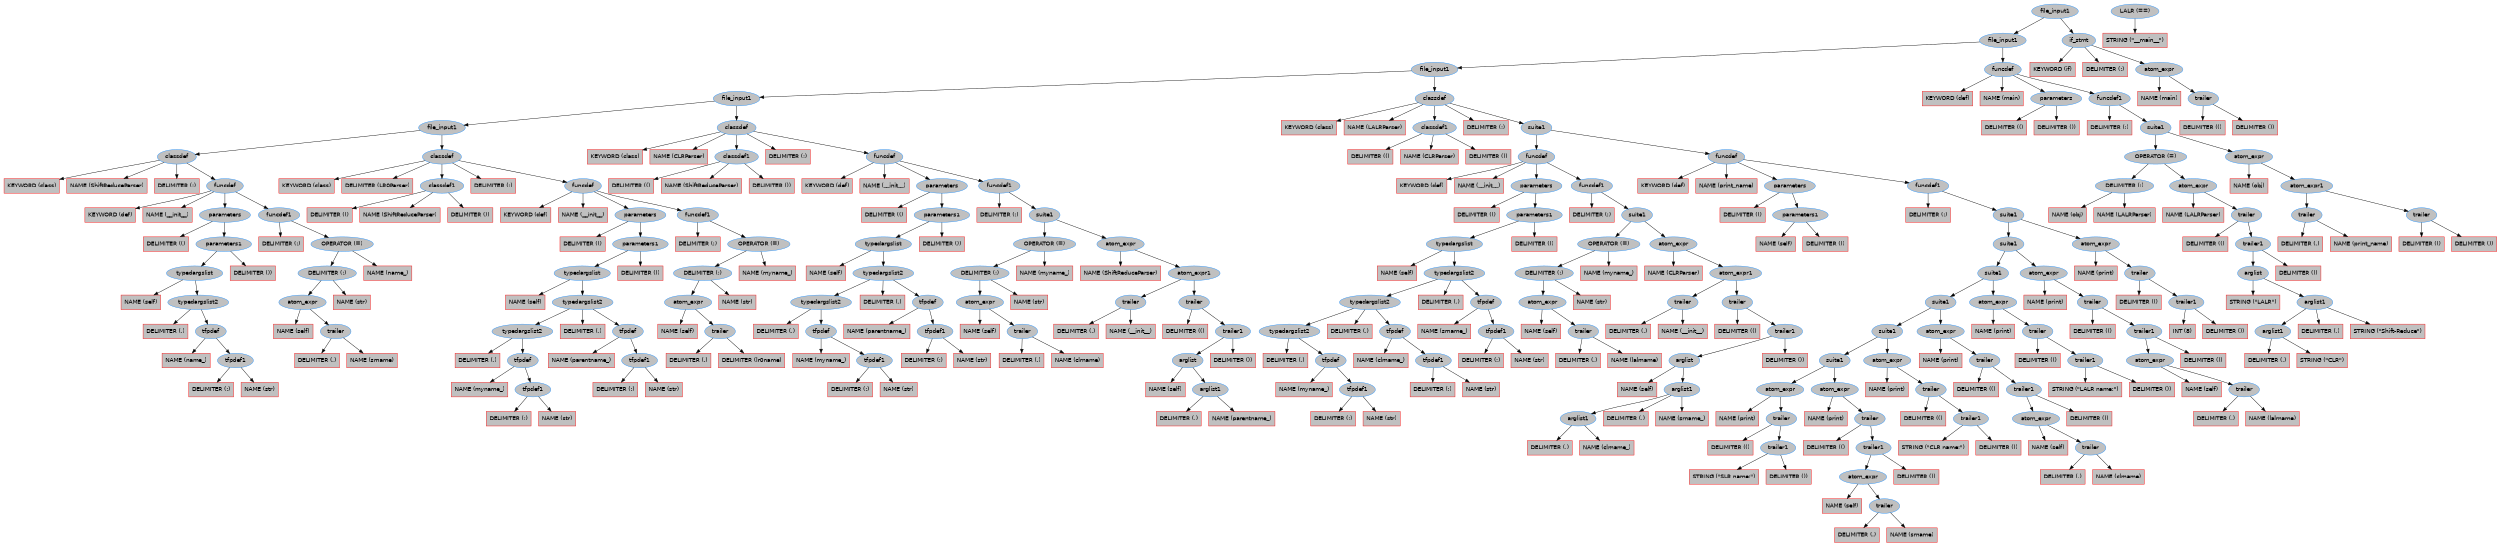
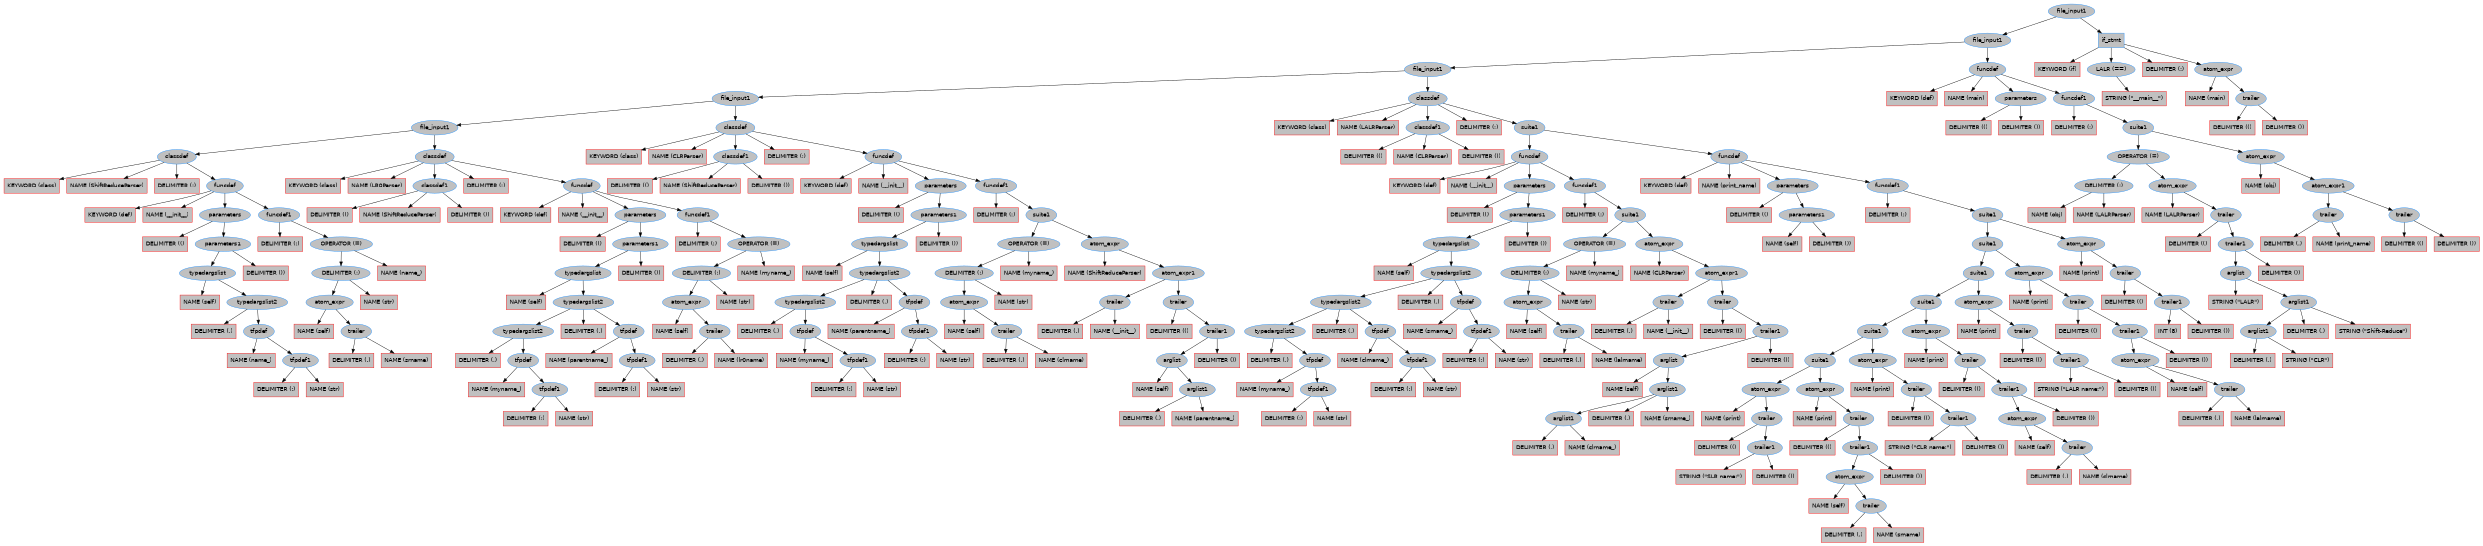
  digraph {
    fontname="DejaVu Sans"
    node [color=red fillcolor=grey fontname="DejaVu Sans" shape=box style=filled]
    edge [fontname="DejaVu Sans"]
    n1 [color=dodgerblue label=file_input1 shape=ellipse]
    n2 [color=dodgerblue label=file_input1 shape=ellipse]
-   n3 [color=dodgerblue label=if_stmt shape=ellipse]
+   n3 [color=dodgerblue label=if_stmt]
    n4 [color=dodgerblue label=file_input1 shape=ellipse]
    n5 [color=dodgerblue label=funcdef shape=ellipse]
    n6 [label="KEYWORD (if)"]
    n7 [color=dodgerblue label="LALR (==)" shape=ellipse]
    n8 [label="DELIMITER (:)"]
    n9 [color=dodgerblue label=atom_expr shape=ellipse]
    n10 [color=dodgerblue label=file_input1 shape=ellipse]
    n11 [color=dodgerblue label=classdef shape=ellipse]
    n12 [label="KEYWORD (def)"]
    n13 [label="NAME (main)"]
    n14 [color=dodgerblue label=parameters shape=ellipse]
    n15 [color=dodgerblue label=funcdef1 shape=ellipse]
    n16 [color=dodgerblue label=file_input1 shape=ellipse]
    n17 [color=dodgerblue label=classdef shape=ellipse]
    n18 [label="KEYWORD (class)"]
    n19 [label="NAME (LALRParser)"]
    n20 [color=dodgerblue label=classdef1 shape=ellipse]
    n21 [label="DELIMITER (:)"]
    n22 [color=dodgerblue label=suite1 shape=ellipse]
    n23 [color=dodgerblue label=classdef shape=ellipse]
    n24 [color=dodgerblue label=classdef shape=ellipse]
    n25 [label="KEYWORD (class)"]
    n26 [label="NAME (CLRParser)"]
    n27 [color=dodgerblue label=classdef1 shape=ellipse]
    n28 [label="DELIMITER (:)"]
    n29 [color=dodgerblue label=funcdef shape=ellipse]
    n30 [label="KEYWORD (class)"]
    n31 [label="NAME (ShiftReduceParser)"]
    n32 [label="DELIMITER (:)"]
    n33 [color=dodgerblue label=funcdef shape=ellipse]
    n34 [label="KEYWORD (class)"]
-   n35 [label="DELIMITER (LR0Parser)"]
+   n35 [label="NAME (LR0Parser)"]
    n36 [color=dodgerblue label=classdef1 shape=ellipse]
    n37 [label="DELIMITER (:)"]
    n38 [color=dodgerblue label=funcdef shape=ellipse]
    n39 [label="KEYWORD (def)"]
    n40 [label="NAME (__init__)"]
    n41 [color=dodgerblue label=parameters shape=ellipse]
    n42 [color=dodgerblue label=funcdef1 shape=ellipse]
    n43 [label="DELIMITER (()"]
    n44 [color=dodgerblue label=parameters1 shape=ellipse]
    n45 [label="DELIMITER (:)"]
    n46 [color=dodgerblue label="OPERATOR (=)" shape=ellipse]
    n47 [color=dodgerblue label=typedargslist shape=ellipse]
    n48 [label="DELIMITER ())"]
    n49 [label="NAME (self)"]
    n50 [color=dodgerblue label=typedargslist2 shape=ellipse]
    n51 [label="DELIMITER (,)"]
    n52 [color=dodgerblue label=tfpdef shape=ellipse]
    n53 [label="NAME (name_)"]
    n54 [color=dodgerblue label=tfpdef1 shape=ellipse]
    n55 [label="DELIMITER (:)"]
    n56 [label="NAME (str)"]
    n57 [color=dodgerblue label="DELIMITER (:)" shape=ellipse]
    n58 [label="NAME (name_)"]
    n59 [color=dodgerblue label=atom_expr shape=ellipse]
    n60 [label="NAME (str)"]
    n61 [label="NAME (self)"]
    n62 [color=dodgerblue label=trailer shape=ellipse]
    n63 [label="DELIMITER (.)"]
    n64 [label="NAME (srname)"]
    n65 [label="DELIMITER (()"]
    n66 [label="NAME (ShiftReduceParser)"]
    n67 [label="DELIMITER ())"]
    n68 [label="KEYWORD (def)"]
    n69 [label="NAME (__init__)"]
    n70 [color=dodgerblue label=parameters shape=ellipse]
    n71 [color=dodgerblue label=funcdef1 shape=ellipse]
    n72 [label="DELIMITER (()"]
    n73 [color=dodgerblue label=parameters1 shape=ellipse]
    n74 [label="DELIMITER (:)"]
    n75 [color=dodgerblue label="OPERATOR (=)" shape=ellipse]
    n76 [color=dodgerblue label=typedargslist shape=ellipse]
    n77 [label="DELIMITER ())"]
    n78 [label="NAME (self)"]
    n79 [color=dodgerblue label=typedargslist2 shape=ellipse]
    n80 [color=dodgerblue label=typedargslist2 shape=ellipse]
    n81 [label="DELIMITER (,)"]
    n82 [color=dodgerblue label=tfpdef shape=ellipse]
    n83 [label="DELIMITER (,)"]
    n84 [color=dodgerblue label=tfpdef shape=ellipse]
    n85 [label="NAME (parentname_)"]
    n86 [color=dodgerblue label=tfpdef1 shape=ellipse]
    n87 [label="NAME (myname_)"]
    n88 [color=dodgerblue label=tfpdef1 shape=ellipse]
    n89 [label="DELIMITER (:)"]
    n90 [label="NAME (str)"]
    n91 [label="DELIMITER (:)"]
    n92 [label="NAME (str)"]
    n93 [color=dodgerblue label="DELIMITER (:)" shape=ellipse]
    n94 [label="NAME (myname_)"]
    n95 [color=dodgerblue label=atom_expr shape=ellipse]
    n96 [label="NAME (str)"]
    n97 [label="NAME (self)"]
    n98 [color=dodgerblue label=trailer shape=ellipse]
    n99 [label="DELIMITER (.)"]
-   n100 [label="DELIMITER (lr0name)"]
+   n100 [label="NAME (lr0name)"]
    n101 [label="DELIMITER (()"]
    n102 [label="NAME (ShiftReduceParser)"]
    n103 [label="DELIMITER ())"]
    n104 [label="KEYWORD (def)"]
    n105 [label="NAME (__init__)"]
    n106 [color=dodgerblue label=parameters shape=ellipse]
    n107 [color=dodgerblue label=funcdef1 shape=ellipse]
    n108 [label="DELIMITER (()"]
    n109 [color=dodgerblue label=parameters1 shape=ellipse]
    n110 [label="DELIMITER (:)"]
    n111 [color=dodgerblue label=suite1 shape=ellipse]
    n112 [color=dodgerblue label=typedargslist shape=ellipse]
    n113 [label="DELIMITER ())"]
    n114 [label="NAME (self)"]
    n115 [color=dodgerblue label=typedargslist2 shape=ellipse]
    n116 [color=dodgerblue label=typedargslist2 shape=ellipse]
    n117 [label="DELIMITER (,)"]
    n118 [color=dodgerblue label=tfpdef shape=ellipse]
    n119 [label="DELIMITER (,)"]
    n120 [color=dodgerblue label=tfpdef shape=ellipse]
    n121 [label="NAME (parentname_)"]
    n122 [color=dodgerblue label=tfpdef1 shape=ellipse]
    n123 [label="NAME (myname_)"]
    n124 [color=dodgerblue label=tfpdef1 shape=ellipse]
    n125 [label="DELIMITER (:)"]
    n126 [label="NAME (str)"]
    n127 [label="DELIMITER (:)"]
    n128 [label="NAME (str)"]
    n129 [color=dodgerblue label="OPERATOR (=)" shape=ellipse]
    n130 [color=dodgerblue label=atom_expr shape=ellipse]
    n131 [color=dodgerblue label="DELIMITER (:)" shape=ellipse]
    n132 [label="NAME (myname_)"]
    n133 [label="NAME (ShiftReduceParser)"]
    n134 [color=dodgerblue label=atom_expr1 shape=ellipse]
    n135 [color=dodgerblue label=atom_expr shape=ellipse]
    n136 [label="NAME (str)"]
    n137 [label="NAME (self)"]
    n138 [color=dodgerblue label=trailer shape=ellipse]
    n139 [label="DELIMITER (.)"]
    n140 [label="NAME (clrname)"]
    n141 [color=dodgerblue label=trailer shape=ellipse]
    n142 [color=dodgerblue label=trailer shape=ellipse]
    n143 [label="DELIMITER (.)"]
    n144 [label="NAME (__init__)"]
    n145 [label="DELIMITER (()"]
    n146 [color=dodgerblue label=trailer1 shape=ellipse]
    n147 [color=dodgerblue label=arglist shape=ellipse]
    n148 [label="DELIMITER ())"]
    n149 [label="NAME (self)"]
    n150 [color=dodgerblue label=arglist1 shape=ellipse]
    n151 [label="DELIMITER (,)"]
    n152 [label="NAME (parentname_)"]
    n153 [label="DELIMITER (()"]
    n154 [label="NAME (CLRParser)"]
    n155 [label="DELIMITER ())"]
    n156 [color=dodgerblue label=funcdef shape=ellipse]
    n157 [color=dodgerblue label=funcdef shape=ellipse]
    n158 [label="KEYWORD (def)"]
    n159 [label="NAME (__init__)"]
    n160 [color=dodgerblue label=parameters shape=ellipse]
    n161 [color=dodgerblue label=funcdef1 shape=ellipse]
    n162 [label="KEYWORD (def)"]
    n163 [label="NAME (print_name)"]
    n164 [color=dodgerblue label=parameters shape=ellipse]
    n165 [color=dodgerblue label=funcdef1 shape=ellipse]
    n166 [label="DELIMITER (()"]
    n167 [color=dodgerblue label=parameters1 shape=ellipse]
    n168 [label="DELIMITER (:)"]
    n169 [color=dodgerblue label=suite1 shape=ellipse]
    n170 [color=dodgerblue label=typedargslist shape=ellipse]
    n171 [label="DELIMITER ())"]
    n172 [label="NAME (self)"]
    n173 [color=dodgerblue label=typedargslist2 shape=ellipse]
    n174 [color=dodgerblue label=typedargslist2 shape=ellipse]
    n175 [label="DELIMITER (,)"]
    n176 [color=dodgerblue label=tfpdef shape=ellipse]
    n177 [color=dodgerblue label=typedargslist2 shape=ellipse]
    n178 [label="DELIMITER (,)"]
    n179 [color=dodgerblue label=tfpdef shape=ellipse]
    n180 [label="NAME (srname_)"]
    n181 [color=dodgerblue label=tfpdef1 shape=ellipse]
    n182 [label="DELIMITER (,)"]
    n183 [color=dodgerblue label=tfpdef shape=ellipse]
    n184 [label="NAME (clrname_)"]
    n185 [color=dodgerblue label=tfpdef1 shape=ellipse]
    n186 [label="NAME (myname_)"]
    n187 [color=dodgerblue label=tfpdef1 shape=ellipse]
    n188 [label="DELIMITER (:)"]
    n189 [label="NAME (str)"]
    n190 [label="DELIMITER (:)"]
    n191 [label="NAME (str)"]
    n192 [label="DELIMITER (:)"]
    n193 [label="NAME (str)"]
    n194 [color=dodgerblue label="OPERATOR (=)" shape=ellipse]
    n195 [color=dodgerblue label=atom_expr shape=ellipse]
    n196 [color=dodgerblue label="DELIMITER (:)" shape=ellipse]
    n197 [label="NAME (myname_)"]
    n198 [label="NAME (CLRParser)"]
    n199 [color=dodgerblue label=atom_expr1 shape=ellipse]
    n200 [color=dodgerblue label=atom_expr shape=ellipse]
    n201 [label="NAME (str)"]
    n202 [label="NAME (self)"]
    n203 [color=dodgerblue label=trailer shape=ellipse]
    n204 [label="DELIMITER (.)"]
    n205 [label="NAME (lalrname)"]
    n206 [color=dodgerblue label=trailer shape=ellipse]
    n207 [color=dodgerblue label=trailer shape=ellipse]
    n208 [label="DELIMITER (.)"]
    n209 [label="NAME (__init__)"]
    n210 [label="DELIMITER (()"]
    n211 [color=dodgerblue label=trailer1 shape=ellipse]
    n212 [color=dodgerblue label=arglist shape=ellipse]
    n213 [label="DELIMITER ())"]
    n214 [label="NAME (self)"]
    n215 [color=dodgerblue label=arglist1 shape=ellipse]
    n216 [color=dodgerblue label=arglist1 shape=ellipse]
    n217 [label="DELIMITER (,)"]
    n218 [label="NAME (srname_)"]
    n219 [label="DELIMITER (,)"]
    n220 [label="NAME (clrname_)"]
    n221 [label="DELIMITER (()"]
    n222 [color=dodgerblue label=parameters1 shape=ellipse]
    n223 [label="DELIMITER (:)"]
    n224 [color=dodgerblue label=suite1 shape=ellipse]
    n225 [label="NAME (self)"]
    n226 [label="DELIMITER ())"]
    n227 [color=dodgerblue label=suite1 shape=ellipse]
    n228 [color=dodgerblue label=atom_expr shape=ellipse]
    n229 [color=dodgerblue label=suite1 shape=ellipse]
    n230 [color=dodgerblue label=atom_expr shape=ellipse]
    n231 [label="NAME (print)"]
    n232 [color=dodgerblue label=trailer shape=ellipse]
    n233 [color=dodgerblue label=suite1 shape=ellipse]
    n234 [color=dodgerblue label=atom_expr shape=ellipse]
    n235 [label="NAME (print)"]
    n236 [color=dodgerblue label=trailer shape=ellipse]
    n237 [color=dodgerblue label=suite1 shape=ellipse]
    n238 [color=dodgerblue label=atom_expr shape=ellipse]
    n239 [label="NAME (print)"]
    n240 [color=dodgerblue label=trailer shape=ellipse]
    n241 [color=dodgerblue label=suite1 shape=ellipse]
    n242 [color=dodgerblue label=atom_expr shape=ellipse]
    n243 [label="NAME (print)"]
    n244 [color=dodgerblue label=trailer shape=ellipse]
    n245 [color=dodgerblue label=atom_expr shape=ellipse]
    n246 [color=dodgerblue label=atom_expr shape=ellipse]
    n247 [label="NAME (print)"]
    n248 [color=dodgerblue label=trailer shape=ellipse]
    n249 [label="NAME (print)"]
    n250 [color=dodgerblue label=trailer shape=ellipse]
    n251 [label="NAME (print)"]
    n252 [color=dodgerblue label=trailer shape=ellipse]
    n253 [label="DELIMITER (()"]
    n254 [color=dodgerblue label=trailer1 shape=ellipse]
    n255 [label="STRING (\"SLR name:\")"]
    n256 [label="DELIMITER ())"]
    n257 [label="DELIMITER (()"]
    n258 [color=dodgerblue label=trailer1 shape=ellipse]
    n259 [color=dodgerblue label=atom_expr shape=ellipse]
    n260 [label="DELIMITER ())"]
    n261 [label="NAME (self)"]
    n262 [color=dodgerblue label=trailer shape=ellipse]
    n263 [label="DELIMITER (.)"]
    n264 [label="NAME (srname)"]
    n265 [label="DELIMITER (()"]
    n266 [color=dodgerblue label=trailer1 shape=ellipse]
    n267 [label="STRING (\"CLR name:\")"]
    n268 [label="DELIMITER ())"]
    n269 [label="DELIMITER (()"]
    n270 [color=dodgerblue label=trailer1 shape=ellipse]
    n271 [color=dodgerblue label=atom_expr shape=ellipse]
    n272 [label="DELIMITER ())"]
    n273 [label="NAME (self)"]
    n274 [color=dodgerblue label=trailer shape=ellipse]
    n275 [label="DELIMITER (.)"]
    n276 [label="NAME (clrname)"]
    n277 [label="DELIMITER (()"]
    n278 [color=dodgerblue label=trailer1 shape=ellipse]
    n279 [label="STRING (\"LALR name:\")"]
    n280 [label="DELIMITER ())"]
    n281 [label="DELIMITER (()"]
    n282 [color=dodgerblue label=trailer1 shape=ellipse]
    n283 [color=dodgerblue label=atom_expr shape=ellipse]
    n284 [label="DELIMITER ())"]
    n285 [label="NAME (self)"]
    n286 [color=dodgerblue label=trailer shape=ellipse]
    n287 [label="DELIMITER (.)"]
    n288 [label="NAME (lalrname)"]
    n289 [label="DELIMITER (()"]
    n290 [color=dodgerblue label=trailer1 shape=ellipse]
    n291 [label="INT (8)"]
    n292 [label="DELIMITER ())"]
    n293 [label="DELIMITER (()"]
    n294 [label="DELIMITER ())"]
    n295 [label="DELIMITER (:)"]
    n296 [color=dodgerblue label=suite1 shape=ellipse]
    n297 [color=dodgerblue label="OPERATOR (=)" shape=ellipse]
    n298 [color=dodgerblue label=atom_expr shape=ellipse]
    n299 [color=dodgerblue label="DELIMITER (:)" shape=ellipse]
    n300 [color=dodgerblue label=atom_expr shape=ellipse]
    n301 [label="NAME (obj)"]
    n302 [color=dodgerblue label=atom_expr1 shape=ellipse]
    n303 [label="NAME (obj)"]
    n304 [label="NAME (LALRParser)"]
    n305 [label="NAME (LALRParser)"]
    n306 [color=dodgerblue label=trailer shape=ellipse]
    n307 [label="DELIMITER (()"]
    n308 [color=dodgerblue label=trailer1 shape=ellipse]
    n309 [color=dodgerblue label=arglist shape=ellipse]
    n310 [label="DELIMITER ())"]
    n311 [label="STRING (\"LALR\")"]
    n312 [color=dodgerblue label=arglist1 shape=ellipse]
    n313 [color=dodgerblue label=arglist1 shape=ellipse]
    n314 [label="DELIMITER (,)"]
    n315 [label="STRING (\"Shift-Reduce\")"]
    n316 [label="DELIMITER (,)"]
    n317 [label="STRING (\"CLR\")"]
    n318 [color=dodgerblue label=trailer shape=ellipse]
    n319 [color=dodgerblue label=trailer shape=ellipse]
    n320 [label="DELIMITER (.)"]
    n321 [label="NAME (print_name)"]
    n322 [label="DELIMITER (()"]
    n323 [label="DELIMITER ())"]
    n324 [label="STRING (\"__main__\")"]
    n325 [label="NAME (main)"]
    n326 [color=dodgerblue label=trailer shape=ellipse]
    n327 [label="DELIMITER (()"]
    n328 [label="DELIMITER ())"]
    n1 -> n2
    n1 -> n3
    n2 -> n4
    n2 -> n5
    n3 -> n6
+   n3 -> n7
    n3 -> n8
    n3 -> n9
    n4 -> n10
    n4 -> n11
    n5 -> n12
    n5 -> n13
    n5 -> n14
    n5 -> n15
    n7 -> n324
    n9 -> n325
    n9 -> n326
    n10 -> n16
    n10 -> n17
    n11 -> n18
    n11 -> n19
    n11 -> n20
    n11 -> n21
    n11 -> n22
    n14 -> n293
    n14 -> n294
    n15 -> n295
    n15 -> n296
    n16 -> n23
    n16 -> n24
    n17 -> n25
    n17 -> n26
    n17 -> n27
    n17 -> n28
    n17 -> n29
    n20 -> n153
    n20 -> n154
    n20 -> n155
    n22 -> n156
    n22 -> n157
    n23 -> n30
    n23 -> n31
    n23 -> n32
    n23 -> n33
    n24 -> n34
    n24 -> n35
    n24 -> n36
    n24 -> n37
    n24 -> n38
    n27 -> n101
    n27 -> n102
    n27 -> n103
    n29 -> n104
    n29 -> n105
    n29 -> n106
    n29 -> n107
    n33 -> n39
    n33 -> n40
    n33 -> n41
    n33 -> n42
    n36 -> n65
    n36 -> n66
    n36 -> n67
    n38 -> n68
    n38 -> n69
    n38 -> n70
    n38 -> n71
    n41 -> n43
    n41 -> n44
    n42 -> n45
    n42 -> n46
    n44 -> n47
    n44 -> n48
    n46 -> n57
    n46 -> n58
    n47 -> n49
    n47 -> n50
    n50 -> n51
    n50 -> n52
    n52 -> n53
    n52 -> n54
    n54 -> n55
    n54 -> n56
    n57 -> n59
    n57 -> n60
    n59 -> n61
    n59 -> n62
    n62 -> n63
    n62 -> n64
    n70 -> n72
    n70 -> n73
    n71 -> n74
    n71 -> n75
    n73 -> n76
    n73 -> n77
    n75 -> n93
    n75 -> n94
    n76 -> n78
    n76 -> n79
    n79 -> n80
    n79 -> n81
    n79 -> n82
    n80 -> n83
    n80 -> n84
    n82 -> n85
    n82 -> n86
    n84 -> n87
    n84 -> n88
    n86 -> n91
    n86 -> n92
    n88 -> n89
    n88 -> n90
    n93 -> n95
    n93 -> n96
    n95 -> n97
    n95 -> n98
    n98 -> n99
    n98 -> n100
    n106 -> n108
    n106 -> n109
    n107 -> n110
    n107 -> n111
    n109 -> n112
    n109 -> n113
    n111 -> n129
    n111 -> n130
    n112 -> n114
    n112 -> n115
    n115 -> n116
    n115 -> n117
    n115 -> n118
    n116 -> n119
    n116 -> n120
    n118 -> n121
    n118 -> n122
    n120 -> n123
    n120 -> n124
    n122 -> n127
    n122 -> n128
    n124 -> n125
    n124 -> n126
    n129 -> n131
    n129 -> n132
    n130 -> n133
    n130 -> n134
    n131 -> n135
    n131 -> n136
    n134 -> n141
    n134 -> n142
    n135 -> n137
    n135 -> n138
    n138 -> n139
    n138 -> n140
    n141 -> n143
    n141 -> n144
    n142 -> n145
    n142 -> n146
    n146 -> n147
    n146 -> n148
    n147 -> n149
    n147 -> n150
    n150 -> n151
    n150 -> n152
    n156 -> n158
    n156 -> n159
    n156 -> n160
    n156 -> n161
    n157 -> n162
    n157 -> n163
    n157 -> n164
    n157 -> n165
    n160 -> n166
    n160 -> n167
    n161 -> n168
    n161 -> n169
    n164 -> n221
    n164 -> n222
    n165 -> n223
    n165 -> n224
    n167 -> n170
    n167 -> n171
    n169 -> n194
    n169 -> n195
    n170 -> n172
    n170 -> n173
    n173 -> n174
    n173 -> n175
    n173 -> n176
    n174 -> n177
    n174 -> n178
    n174 -> n179
    n176 -> n180
    n176 -> n181
    n177 -> n182
    n177 -> n183
    n179 -> n184
    n179 -> n185
    n181 -> n192
    n181 -> n193
    n183 -> n186
    n183 -> n187
    n185 -> n190
    n185 -> n191
    n187 -> n188
    n187 -> n189
    n194 -> n196
    n194 -> n197
    n195 -> n198
    n195 -> n199
    n196 -> n200
    n196 -> n201
    n199 -> n206
    n199 -> n207
    n200 -> n202
    n200 -> n203
    n203 -> n204
    n203 -> n205
    n206 -> n208
    n206 -> n209
    n207 -> n210
    n207 -> n211
    n211 -> n212
    n211 -> n213
    n212 -> n214
    n212 -> n215
    n215 -> n216
    n215 -> n217
    n215 -> n218
    n216 -> n219
    n216 -> n220
    n222 -> n225
    n222 -> n226
    n224 -> n227
    n224 -> n228
    n227 -> n229
    n227 -> n230
    n228 -> n231
    n228 -> n232
    n229 -> n233
    n229 -> n234
    n230 -> n235
    n230 -> n236
    n232 -> n289
    n232 -> n290
    n233 -> n237
    n233 -> n238
    n234 -> n239
    n234 -> n240
    n236 -> n281
    n236 -> n282
    n237 -> n241
    n237 -> n242
    n238 -> n243
    n238 -> n244
    n240 -> n277
    n240 -> n278
    n241 -> n245
    n241 -> n246
    n242 -> n247
    n242 -> n248
    n244 -> n269
    n244 -> n270
    n245 -> n249
    n245 -> n250
    n246 -> n251
    n246 -> n252
    n248 -> n265
    n248 -> n266
    n250 -> n253
    n250 -> n254
    n252 -> n257
    n252 -> n258
    n254 -> n255
    n254 -> n256
    n258 -> n259
    n258 -> n260
    n259 -> n261
    n259 -> n262
    n262 -> n263
    n262 -> n264
    n266 -> n267
    n266 -> n268
    n270 -> n271
    n270 -> n272
    n271 -> n273
    n271 -> n274
    n274 -> n275
    n274 -> n276
    n278 -> n279
    n278 -> n280
    n282 -> n283
    n282 -> n284
    n283 -> n285
    n283 -> n286
    n286 -> n287
    n286 -> n288
    n290 -> n291
    n290 -> n292
    n296 -> n297
    n296 -> n298
    n297 -> n299
    n297 -> n300
    n298 -> n301
    n298 -> n302
    n299 -> n303
    n299 -> n304
    n300 -> n305
    n300 -> n306
    n302 -> n318
    n302 -> n319
    n306 -> n307
    n306 -> n308
    n308 -> n309
    n308 -> n310
    n309 -> n311
    n309 -> n312
    n312 -> n313
    n312 -> n314
    n312 -> n315
    n313 -> n316
    n313 -> n317
    n318 -> n320
    n318 -> n321
    n319 -> n322
    n319 -> n323
    n326 -> n327
    n326 -> n328
  }
